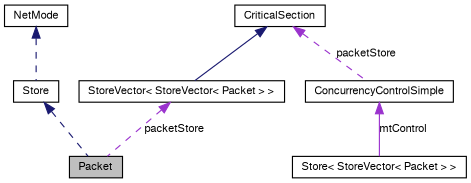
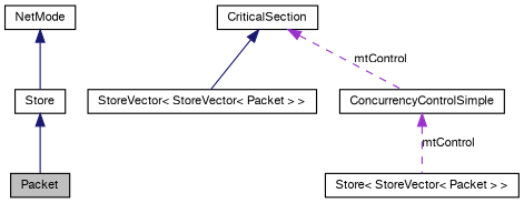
  digraph {
    node [color=black fillcolor=white fontname=FreeSans fontsize=10 shape=record style=filled]
    edge [color=midnightblue dir=back fontname=FreeSans fontsize=10 labelfontname=FreeSans labelfontsize=10 style=solid]
    n1 [fillcolor=grey75 fontcolor=black height=0.2 label=Packet width=0.4]
    n2 [height=0.2 label=Store width=0.4]
    n3 [height=0.2 label=NetMode width=0.4]
    n4 [height=0.2 label="StoreVector\< StoreVector\< Packet \> \>" width=0.4]
    n5 [height=0.2 label="Store\< StoreVector\< Packet \> \>" width=0.4]
    n6 [height=0.2 label=ConcurrencyControlSimple width=0.4]
    n7 [height=0.2 label=CriticalSection width=0.4]
-   n2 -> n1 [style=dashed]
-   n3 -> n2 [style=dashed]
-   n4 -> n1 [color=darkorchid3 label=packetStore style=dashed]
-   n6 -> n5 [color=darkorchid3 label=mtControl]
+   n2 -> n1
+   n3 -> n2
+   n6 -> n5 [color=darkorchid3 label=mtControl style=dashed]
    n7 -> n4
-   n7 -> n6 [color=darkorchid3 label=packetStore style=dashed]
+   n7 -> n6 [color=darkorchid3 label=mtControl style=dashed]
  }
